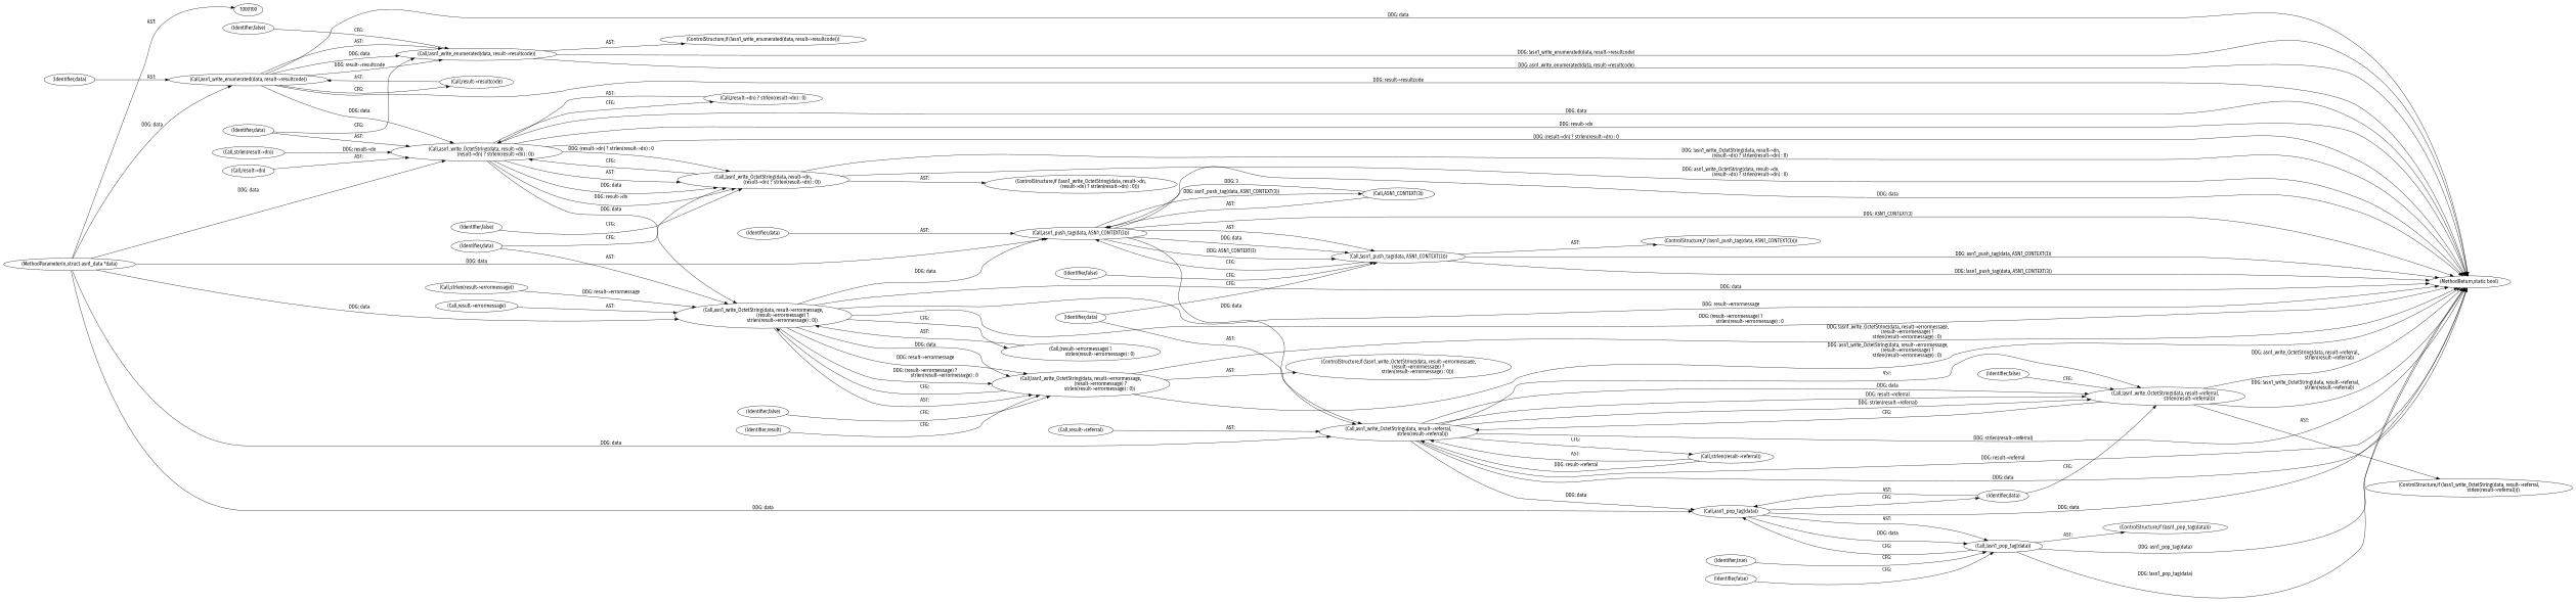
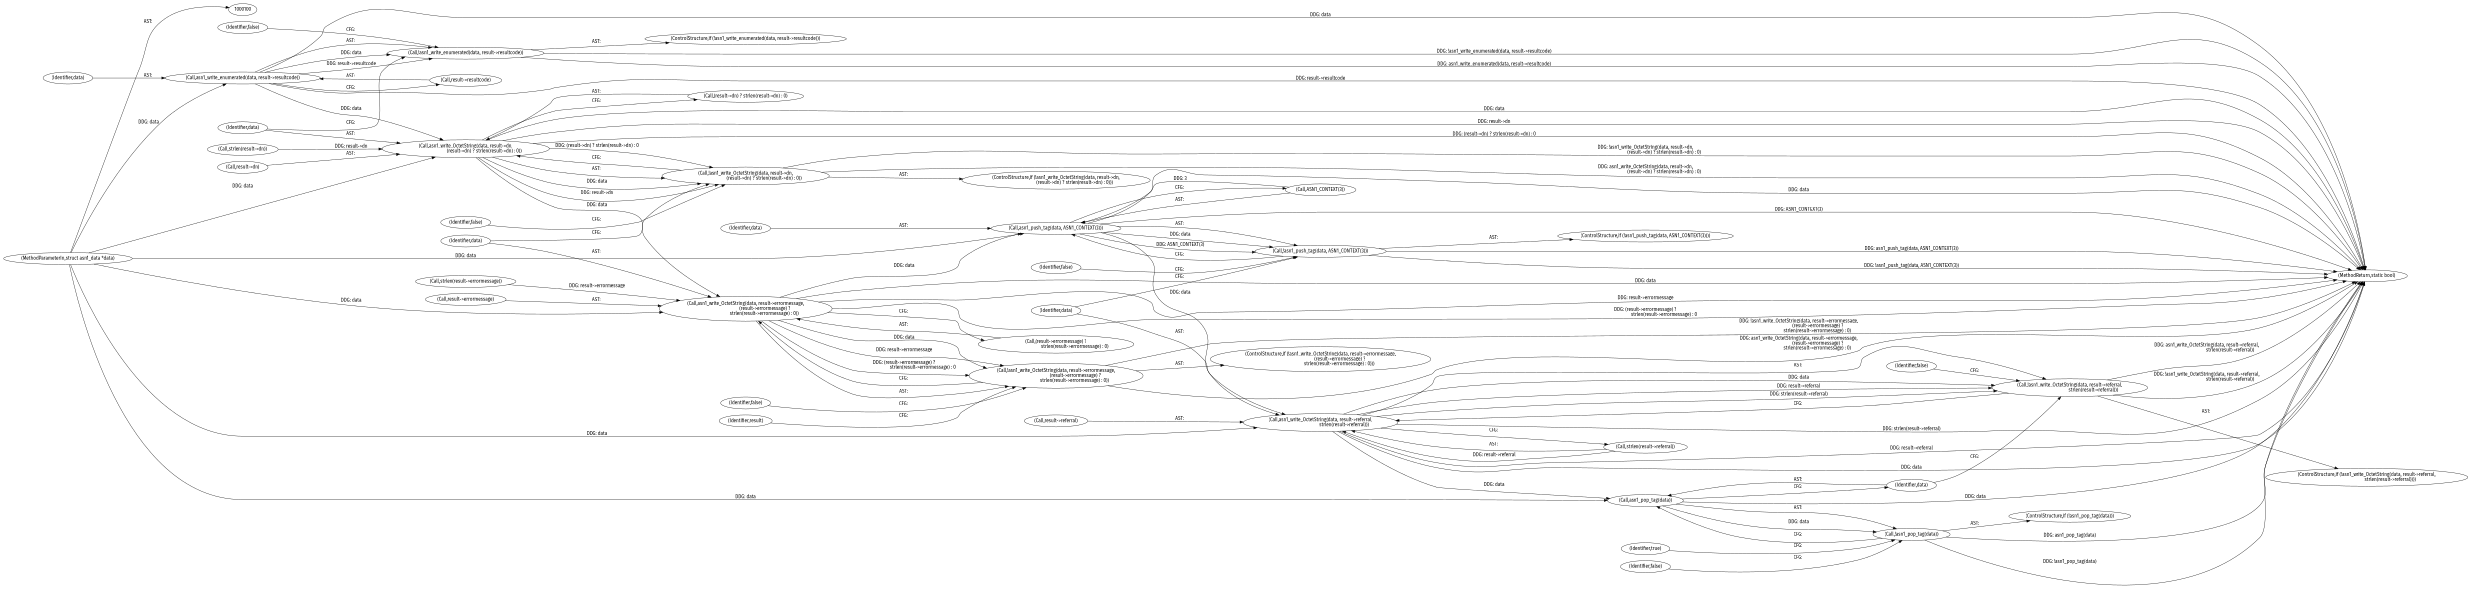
  digraph {
    fontname="Fira Sans"
    rankdir=LR
    node [fontname="Fira Sans"]
    edge [fontname="Fira Sans"]
    n1 [label="(Call,asn1_write_enumerated(data, result->resultcode))"]
    n2 [label="(Call,!asn1_write_enumerated(data, result->resultcode))"]
    n3 [label="(Call,asn1_write_OctetString(data, result->dn,\n                              (result->dn) ? strlen(result->dn) : 0))"]
    n4 [label="(MethodReturn,static bool)"]
    n5 [label="(Call,result->resultcode)"]
    n6 [label="(ControlStructure,if (!asn1_write_enumerated(data, result->resultcode)))"]
    n7 [label="(Call,asn1_write_OctetString(data, result->errormessage,\n                               (result->errormessage) ?\n                              strlen(result->errormessage) : 0))"]
    n8 [label="(Call,!asn1_write_OctetString(data, result->dn,\n                              (result->dn) ? strlen(result->dn) : 0))"]
    n9 [label="(Call,(result->dn) ? strlen(result->dn) : 0)"]
    n10 [label="(MethodParameterIn,struct asn1_data *data)"]
    n11 [label="(Call,asn1_push_tag(data, ASN1_CONTEXT(3)))"]
    n12 [label="(Call,asn1_write_OctetString(data, result->referral,\n                                      strlen(result->referral)))"]
    n13 [label="(Call,asn1_pop_tag(data))"]
    1000100
    n15 [label="(Call,!asn1_write_OctetString(data, result->errormessage,\n                               (result->errormessage) ?\n                              strlen(result->errormessage) : 0))"]
    n16 [label="(Call,(result->errormessage) ?\n                              strlen(result->errormessage) : 0)"]
    n17 [label="(Call,!asn1_push_tag(data, ASN1_CONTEXT(3)))"]
    n18 [label="(Call,ASN1_CONTEXT(3))"]
    n19 [label="(Call,!asn1_write_OctetString(data, result->referral,\n                                      strlen(result->referral)))"]
    n20 [label="(Call,strlen(result->referral))"]
    n21 [label="(Call,!asn1_pop_tag(data))"]
    n22 [label="(Identifier,data)"]
    n23 [label="(ControlStructure,if (!asn1_write_OctetString(data, result->dn,\n                              (result->dn) ? strlen(result->dn) : 0)))"]
    n24 [label="(ControlStructure,if (!asn1_write_OctetString(data, result->errormessage,\n                               (result->errormessage) ?\n                              strlen(result->errormessage) : 0)))"]
    n25 [label="(ControlStructure,if (!asn1_push_tag(data, ASN1_CONTEXT(3))))"]
    n26 [label="(ControlStructure,if (!asn1_write_OctetString(data, result->referral,\n                                      strlen(result->referral))))"]
    n27 [label="(ControlStructure,if (!asn1_pop_tag(data)))"]
    n28 [label="(Call,strlen(result->dn))"]
    n29 [label="(Identifier,result)"]
    n30 [label="(Identifier,data)"]
    n31 [label="(Identifier,false)"]
    n32 [label="(Identifier,false)"]
    n33 [label="(Identifier,data)"]
    n34 [label="(Identifier,true)"]
    n35 [label="(Identifier,data)"]
    n36 [label="(Identifier,false)"]
    n37 [label="(Call,result->referral)"]
    n38 [label="(Identifier,false)"]
    n39 [label="(Identifier,data)"]
    n40 [label="(Identifier,data)"]
    n41 [label="(Call,strlen(result->errormessage))"]
    n42 [label="(Call,result->errormessage)"]
    n43 [label="(Call,result->dn)"]
    n44 [label="(Identifier,false)"]
    n45 [label="(Identifier,false)"]
    n1 -> n2 [label="AST: "]
    n1 -> n2 [label="DDG: data"]
    n1 -> n2 [label="DDG: result->resultcode"]
    n1 -> n3 [label="DDG: data"]
    n1 -> n4 [label="DDG: result->resultcode"]
    n1 -> n4 [label="DDG: data"]
    n1 -> n5 [label="CFG: "]
    n2 -> n4 [label="DDG: !asn1_write_enumerated(data, result->resultcode)"]
    n2 -> n4 [label="DDG: asn1_write_enumerated(data, result->resultcode)"]
    n2 -> n6 [label="AST: "]
    n3 -> n4 [label="DDG: data"]
    n3 -> n4 [label="DDG: result->dn"]
    n3 -> n4 [label="DDG: (result->dn) ? strlen(result->dn) : 0"]
    n3 -> n7 [label="DDG: data"]
    n3 -> n8 [label="AST: "]
    n3 -> n8 [label="DDG: data"]
    n3 -> n8 [label="DDG: result->dn"]
    n3 -> n8 [label="DDG: (result->dn) ? strlen(result->dn) : 0"]
    n3 -> n9 [label="CFG: "]
    n5 -> n1 [label="AST: "]
    n7 -> n4 [label="DDG: data"]
    n7 -> n4 [label="DDG: result->errormessage"]
    n7 -> n4 [label="DDG: (result->errormessage) ?\n                              strlen(result->errormessage) : 0"]
    n7 -> n11 [label="DDG: data"]
    n7 -> n15 [label="AST: "]
    n7 -> n15 [label="DDG: data"]
    n7 -> n15 [label="DDG: result->errormessage"]
    n7 -> n15 [label="DDG: (result->errormessage) ?\n                              strlen(result->errormessage) : 0"]
    n7 -> n16 [label="CFG: "]
    n8 -> n3 [label="CFG: "]
    n8 -> n4 [label="DDG: !asn1_write_OctetString(data, result->dn,\n                              (result->dn) ? strlen(result->dn) : 0)"]
    n8 -> n4 [label="DDG: asn1_write_OctetString(data, result->dn,\n                              (result->dn) ? strlen(result->dn) : 0)"]
    n8 -> n23 [label="AST: "]
    n9 -> n3 [label="AST: "]
    n10 -> n1 [label="DDG: data"]
    n10 -> n3 [label="DDG: data"]
    n10 -> n7 [label="DDG: data"]
    n10 -> n11 [label="DDG: data"]
    n10 -> n12 [label="DDG: data"]
    n10 -> n13 [label="DDG: data"]
    n10 -> 1000100 [label="AST: "]
    n11 -> n4 [label="DDG: data"]
    n11 -> n4 [label="DDG: ASN1_CONTEXT(3)"]
    n11 -> n12 [label="DDG: data"]
    n11 -> n17 [label="AST: "]
    n11 -> n17 [label="DDG: data"]
    n11 -> n17 [label="DDG: ASN1_CONTEXT(3)"]
-   n11 -> n18 [label="DDG: asn1_push_tag(data, ASN1_CONTEXT(3))"]
+   n11 -> n18 [label="CFG: "]
    n12 -> n4 [label="DDG: strlen(result->referral)"]
    n12 -> n4 [label="DDG: result->referral"]
    n12 -> n4 [label="DDG: data"]
    n12 -> n13 [label="DDG: data"]
    n12 -> n19 [label="AST: "]
    n12 -> n19 [label="DDG: data"]
    n12 -> n19 [label="DDG: result->referral"]
    n12 -> n19 [label="DDG: strlen(result->referral)"]
    n12 -> n20 [label="CFG: "]
    n13 -> n4 [label="DDG: data"]
    n13 -> n21 [label="AST: "]
    n13 -> n21 [label="DDG: data"]
    n13 -> n22 [label="CFG: "]
    n15 -> n4 [label="DDG: !asn1_write_OctetString(data, result->errormessage,\n                               (result->errormessage) ?\n                              strlen(result->errormessage) : 0)"]
    n15 -> n4 [label="DDG: asn1_write_OctetString(data, result->errormessage,\n                               (result->errormessage) ?\n                              strlen(result->errormessage) : 0)"]
    n15 -> n7 [label="CFG: "]
    n15 -> n24 [label="AST: "]
    n16 -> n7 [label="AST: "]
    n17 -> n4 [label="DDG: !asn1_push_tag(data, ASN1_CONTEXT(3))"]
    n17 -> n4 [label="DDG: asn1_push_tag(data, ASN1_CONTEXT(3))"]
    n17 -> n11 [label="CFG: "]
    n17 -> n25 [label="AST: "]
    n18 -> n11 [label="AST: "]
    n18 -> n11 [label="DDG: 3"]
    n19 -> n4 [label="DDG: asn1_write_OctetString(data, result->referral,\n                                      strlen(result->referral))"]
    n19 -> n4 [label="DDG: !asn1_write_OctetString(data, result->referral,\n                                      strlen(result->referral))"]
    n19 -> n12 [label="CFG: "]
    n19 -> n26 [label="AST: "]
    n20 -> n12 [label="AST: "]
    n20 -> n12 [label="DDG: result->referral"]
    n21 -> n4 [label="DDG: !asn1_pop_tag(data)"]
    n21 -> n4 [label="DDG: asn1_pop_tag(data)"]
    n21 -> n13 [label="CFG: "]
    n21 -> n27 [label="AST: "]
    n22 -> n13 [label="AST: "]
    n22 -> n19 [label="CFG: "]
    n28 -> n3 [label="DDG: result->dn"]
    n29 -> n15 [label="CFG: "]
    n30 -> n12 [label="AST: "]
    n30 -> n17 [label="CFG: "]
    n31 -> n21 [label="CFG: "]
    n32 -> n2 [label="CFG: "]
    n33 -> n11 [label="AST: "]
    n34 -> n21 [label="CFG: "]
    n35 -> n1 [label="AST: "]
    n36 -> n17 [label="CFG: "]
    n37 -> n12 [label="AST: "]
    n38 -> n15 [label="CFG: "]
    n39 -> n2 [label="CFG: "]
    n39 -> n3 [label="AST: "]
    n40 -> n7 [label="AST: "]
    n40 -> n8 [label="CFG: "]
    n41 -> n7 [label="DDG: result->errormessage"]
    n42 -> n7 [label="AST: "]
    n43 -> n3 [label="AST: "]
    n44 -> n19 [label="CFG: "]
    n45 -> n8 [label="CFG: "]
  }
